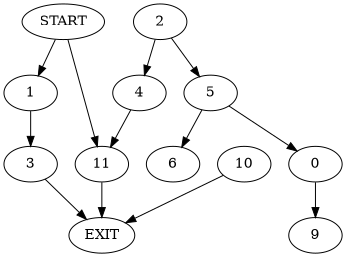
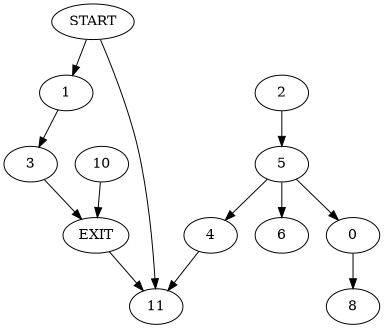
  digraph {
    n1 [label=START]
    1
    11
    3
    n5 [label=EXIT]
    2
    4
    5
    6
    n10 [label=0]
-   9
+   9 [label=8]
    10
    n1 -> 1
    n1 -> 11
    1 -> 3
-   11 -> n5
+   n5 -> 11
    3 -> n5
-   2 -> 4
+   5 -> 4
    2 -> 5
    4 -> 11
    5 -> 6
    5 -> n10
    n10 -> 9
    10 -> n5
  }
